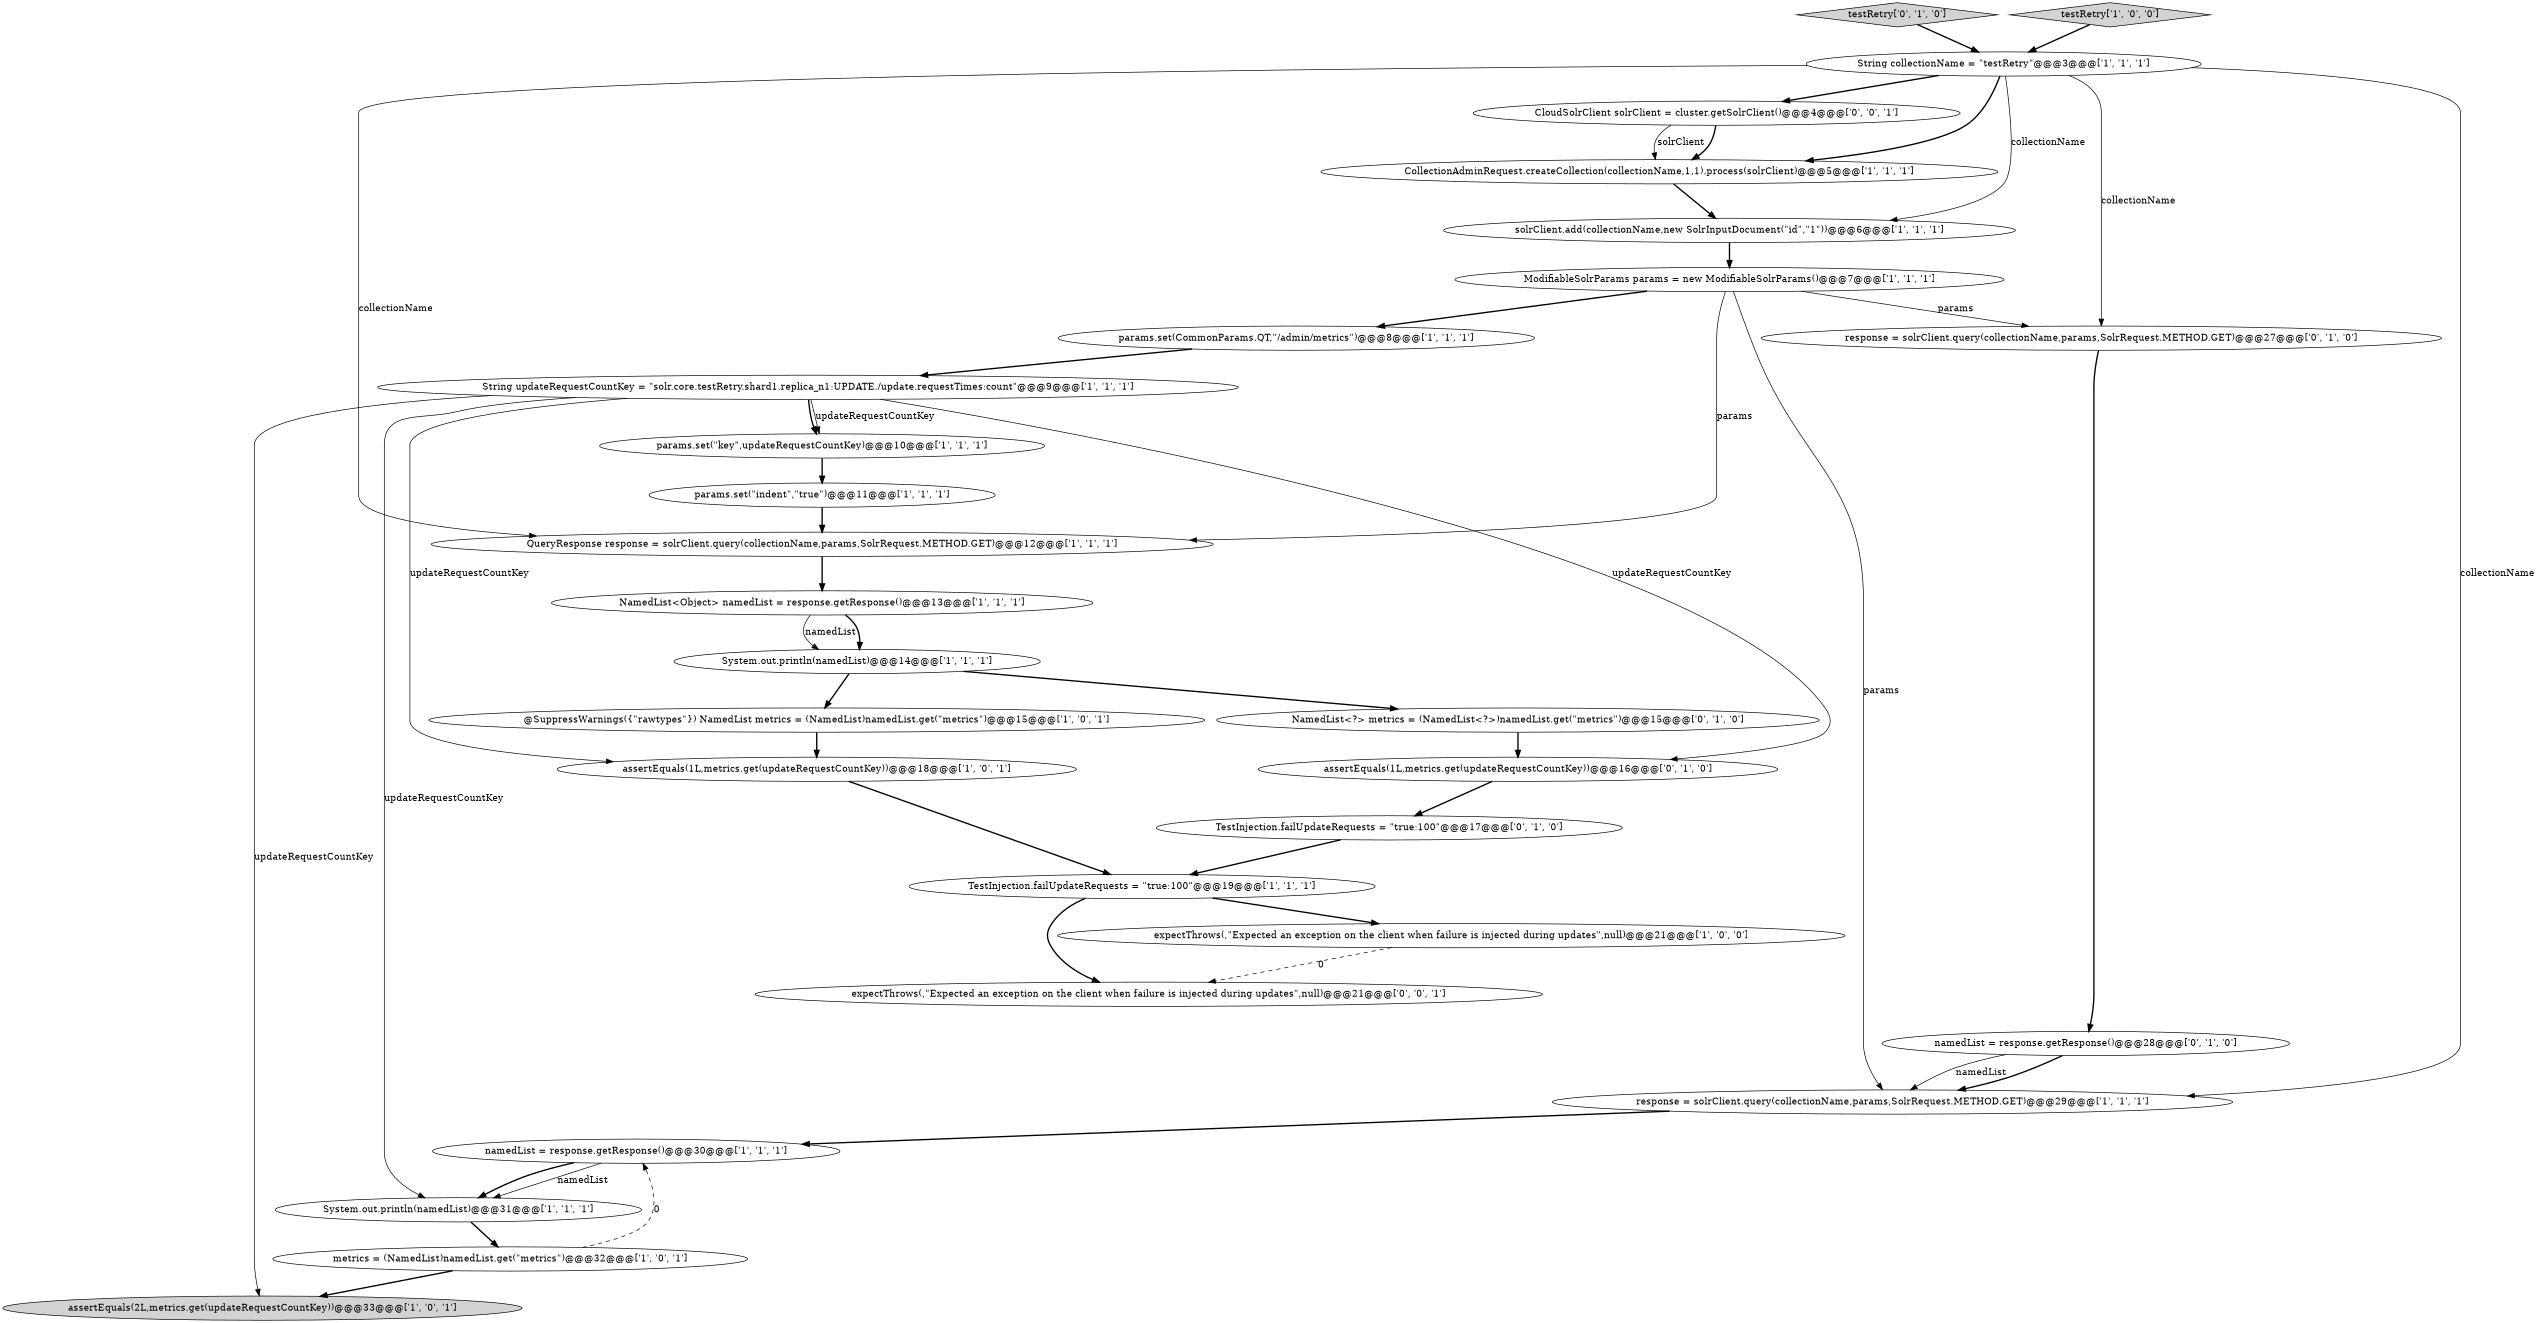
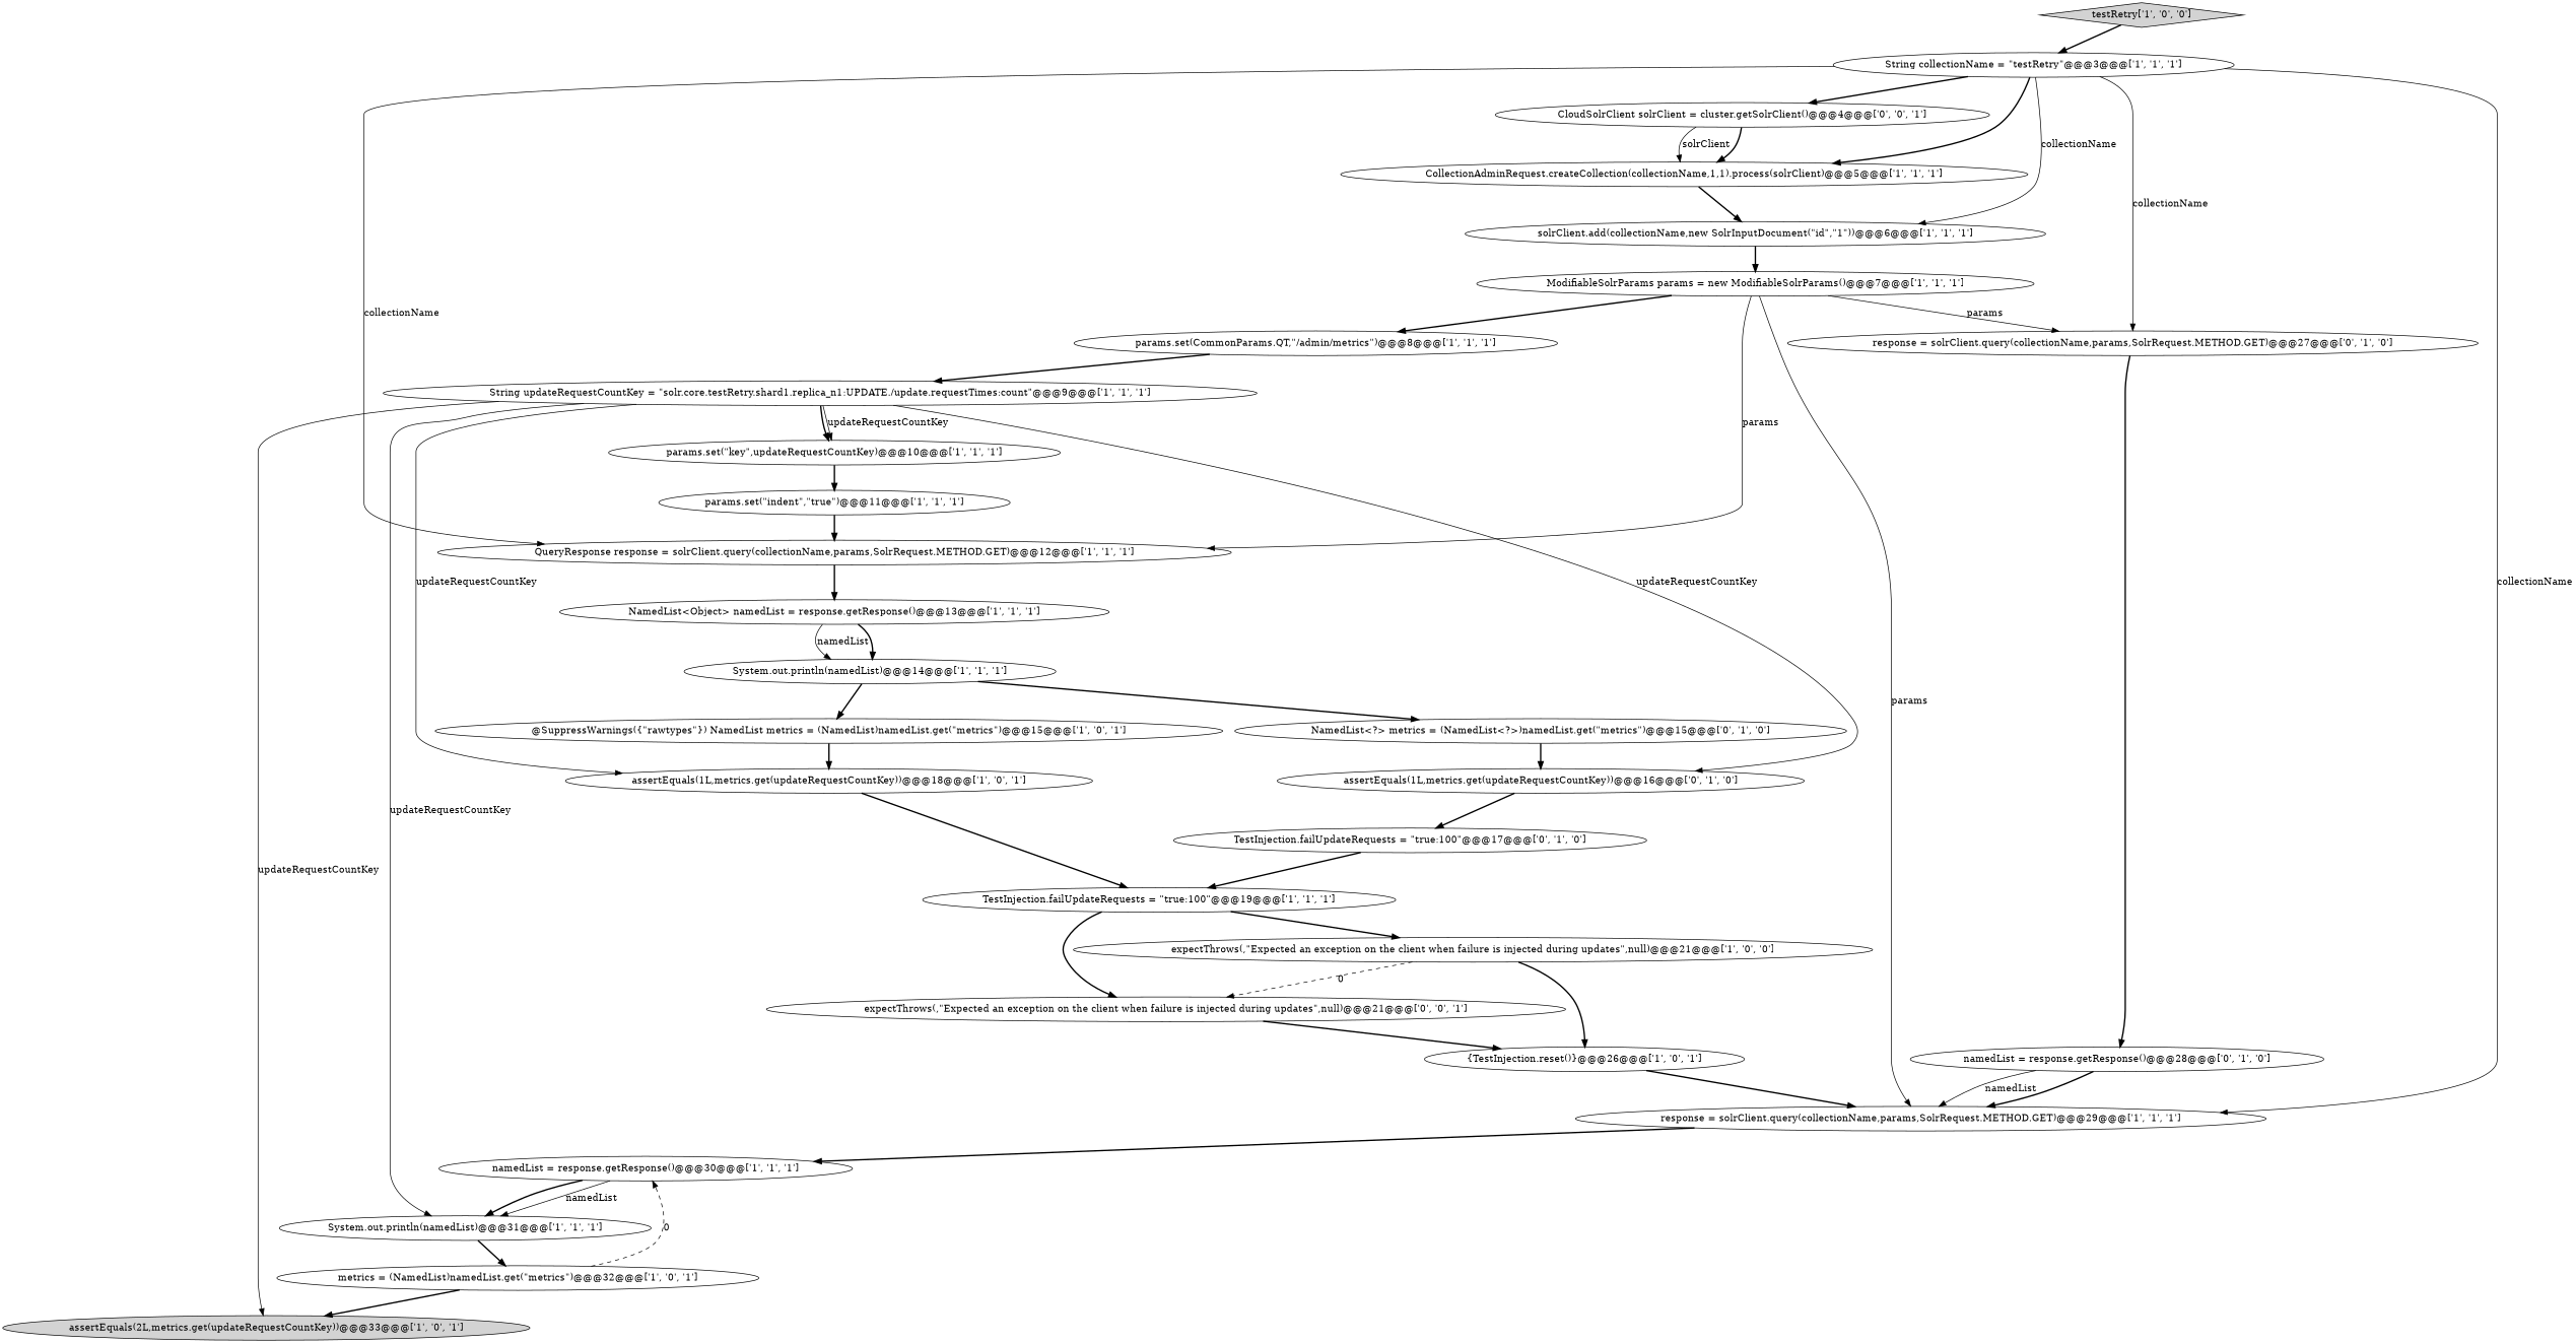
  digraph {
    node [fillcolor=white shape=ellipse style=filled]
    edge [style=bold]
    n1 [label="expectThrows(,\"Expected an exception on the client when failure is injected during updates\",null)@@@21@@@['1', '0', '0']"]
+   n2 [label="{TestInjection.reset()}@@@26@@@['1', '0', '1']"]
    n3 [label="expectThrows(,\"Expected an exception on the client when failure is injected during updates\",null)@@@21@@@['0', '0', '1']"]
    n4 [label="response = solrClient.query(collectionName,params,SolrRequest.METHOD.GET)@@@29@@@['1', '1', '1']"]
    n5 [label="assertEquals(1L,metrics.get(updateRequestCountKey))@@@16@@@['0', '1', '0']"]
    n6 [label="TestInjection.failUpdateRequests = \"true:100\"@@@17@@@['0', '1', '0']"]
    n7 [label="TestInjection.failUpdateRequests = \"true:100\"@@@19@@@['1', '1', '1']"]
    n8 [label="NamedList<?> metrics = (NamedList<?>)namedList.get(\"metrics\")@@@15@@@['0', '1', '0']"]
    n9 [label="CollectionAdminRequest.createCollection(collectionName,1,1).process(solrClient)@@@5@@@['1', '1', '1']"]
    n10 [label="solrClient.add(collectionName,new SolrInputDocument(\"id\",\"1\"))@@@6@@@['1', '1', '1']"]
    n11 [label="ModifiableSolrParams params = new ModifiableSolrParams()@@@7@@@['1', '1', '1']"]
    n12 [label="QueryResponse response = solrClient.query(collectionName,params,SolrRequest.METHOD.GET)@@@12@@@['1', '1', '1']"]
    n13 [label="NamedList<Object> namedList = response.getResponse()@@@13@@@['1', '1', '1']"]
    n14 [label="System.out.println(namedList)@@@14@@@['1', '1', '1']"]
    n15 [label="response = solrClient.query(collectionName,params,SolrRequest.METHOD.GET)@@@27@@@['0', '1', '0']"]
    n16 [label="namedList = response.getResponse()@@@28@@@['0', '1', '0']"]
    n17 [label="params.set(CommonParams.QT,\"/admin/metrics\")@@@8@@@['1', '1', '1']"]
    n18 [label="namedList = response.getResponse()@@@30@@@['1', '1', '1']"]
    n19 [label="String updateRequestCountKey = \"solr.core.testRetry.shard1.replica_n1:UPDATE./update.requestTimes:count\"@@@9@@@['1', '1', '1']"]
    n20 [fillcolor=lightgray label="assertEquals(2L,metrics.get(updateRequestCountKey))@@@33@@@['1', '0', '1']"]
    n21 [label="System.out.println(namedList)@@@31@@@['1', '1', '1']"]
    n22 [label="@SuppressWarnings({\"rawtypes\"}) NamedList metrics = (NamedList)namedList.get(\"metrics\")@@@15@@@['1', '0', '1']"]
    n23 [label="assertEquals(1L,metrics.get(updateRequestCountKey))@@@18@@@['1', '0', '1']"]
    n24 [label="params.set(\"key\",updateRequestCountKey)@@@10@@@['1', '1', '1']"]
    n25 [label="params.set(\"indent\",\"true\")@@@11@@@['1', '1', '1']"]
    n26 [label="metrics = (NamedList)namedList.get(\"metrics\")@@@32@@@['1', '0', '1']"]
    n27 [label="CloudSolrClient solrClient = cluster.getSolrClient()@@@4@@@['0', '0', '1']"]
-   n28 [fillcolor=lightgray label="testRetry['0', '1', '0']" shape=diamond]
    n29 [label="String collectionName = \"testRetry\"@@@3@@@['1', '1', '1']"]
    n30 [fillcolor=lightgray label="testRetry['1', '0', '0']" shape=diamond]
+   n1 -> n2
    n1 -> n3 [label=0 style=dashed]
+   n2 -> n4
+   n3 -> n2
    n4 -> n18
    n5 -> n6
    n6 -> n7
    n7 -> n1
    n7 -> n3
    n8 -> n5
    n9 -> n10
    n10 -> n11
    n11 -> n4 [label=params style=solid]
    n11 -> n12 [label=params style=solid]
    n11 -> n15 [label=params style=solid]
    n11 -> n17
    n12 -> n13
    n13 -> n14 [label=namedList style=solid]
    n13 -> n14
    n14 -> n8
    n14 -> n22
    n15 -> n16
    n16 -> n4 [label=namedList style=solid]
    n16 -> n4
    n17 -> n19
    n18 -> n21
    n18 -> n21 [label=namedList style=solid]
    n19 -> n5 [label=updateRequestCountKey style=solid]
    n19 -> n20 [label=updateRequestCountKey style=solid]
    n19 -> n21 [label=updateRequestCountKey style=solid]
    n19 -> n23 [label=updateRequestCountKey style=solid]
    n19 -> n24
    n19 -> n24 [label=updateRequestCountKey style=solid]
    n21 -> n26
    n22 -> n23
    n23 -> n7
    n24 -> n25
    n25 -> n12
    n26 -> n18 [label=0 style=dashed]
    n26 -> n20
    n27 -> n9
    n27 -> n9 [label=solrClient style=solid]
-   n28 -> n29
    n29 -> n4 [label=collectionName style=solid]
    n29 -> n9
    n29 -> n10 [label=collectionName style=solid]
    n29 -> n12 [label=collectionName style=solid]
    n29 -> n15 [label=collectionName style=solid]
    n29 -> n27
    n30 -> n29
  }
